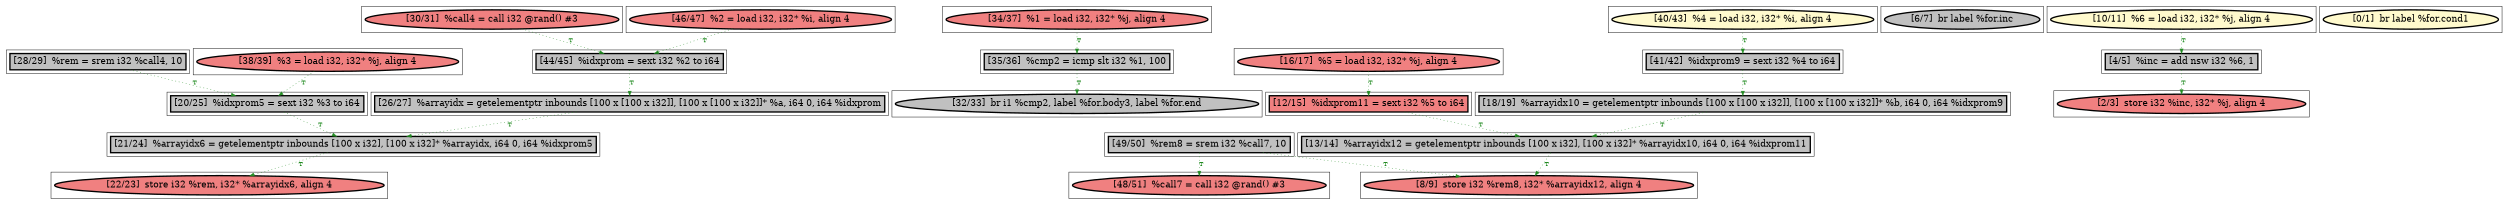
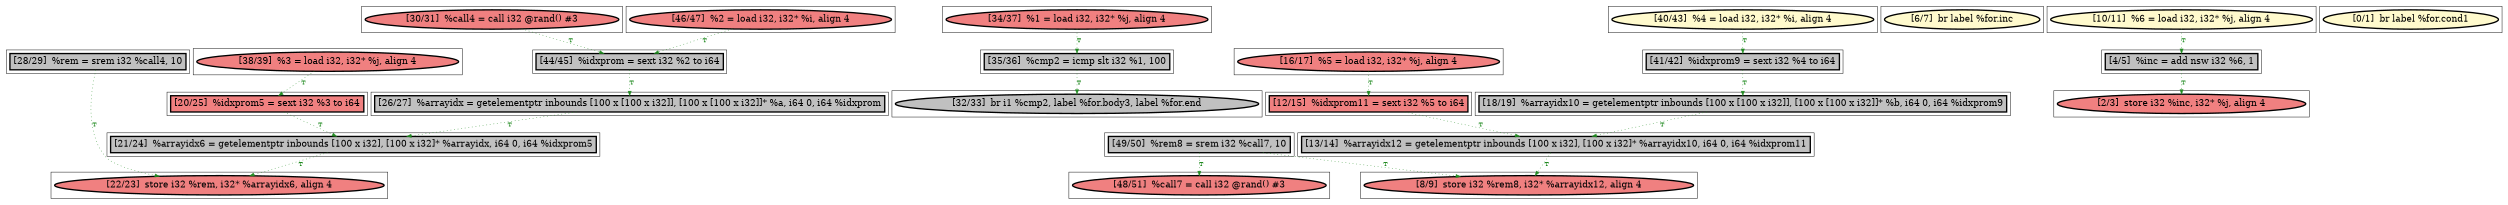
  digraph {
    node [fillcolor=grey fontsize=20 penwidth=3.0 shape=ellipse style=filled]
    edge [color=forestgreen fontcolor=forestgreen style=dotted]
    n1 [label="[21/24]  %arrayidx6 = getelementptr inbounds [100 x i32], [100 x i32]* %arrayidx, i64 0, i64 %idxprom5" shape=rectangle]
    n2 [label="[35/36]  %cmp2 = icmp slt i32 %1, 100" shape=rectangle]
    n3 [label="[26/27]  %arrayidx = getelementptr inbounds [100 x [100 x i32]], [100 x [100 x i32]]* %a, i64 0, i64 %idxprom" shape=rectangle]
    n4 [fillcolor=lightcoral label="[30/31]  %call4 = call i32 @rand() #3"]
    n5 [fillcolor=lightcoral label="[34/37]  %1 = load i32, i32* %j, align 4"]
    n6 [label="[49/50]  %rem8 = srem i32 %call7, 10" shape=rectangle]
    n7 [fillcolor=lightcoral label="[38/39]  %3 = load i32, i32* %j, align 4"]
    n8 [fillcolor=lightcoral label="[8/9]  store i32 %rem8, i32* %arrayidx12, align 4"]
-   n9 [label="[6/7]  br label %for.inc"]
+   n9 [fillcolor=lemonchiffon label="[6/7]  br label %for.inc"]
    n10 [label="[4/5]  %inc = add nsw i32 %6, 1" shape=rectangle]
    n11 [fillcolor=lightcoral label="[2/3]  store i32 %inc, i32* %j, align 4"]
    n12 [fillcolor=lemonchiffon label="[40/43]  %4 = load i32, i32* %i, align 4"]
    n13 [label="[32/33]  br i1 %cmp2, label %for.body3, label %for.end"]
    n14 [fillcolor=lemonchiffon label="[10/11]  %6 = load i32, i32* %j, align 4"]
    n15 [fillcolor=lemonchiffon label="[0/1]  br label %for.cond1"]
    n16 [fillcolor=lightcoral label="[12/15]  %idxprom11 = sext i32 %5 to i64" shape=rectangle]
    n17 [fillcolor=lightcoral label="[46/47]  %2 = load i32, i32* %i, align 4"]
    n18 [fillcolor=lightcoral label="[16/17]  %5 = load i32, i32* %j, align 4"]
    n19 [label="[44/45]  %idxprom = sext i32 %2 to i64" shape=rectangle]
    n20 [label="[18/19]  %arrayidx10 = getelementptr inbounds [100 x [100 x i32]], [100 x [100 x i32]]* %b, i64 0, i64 %idxprom9" shape=rectangle]
    n21 [label="[28/29]  %rem = srem i32 %call4, 10" shape=rectangle]
    n22 [label="[13/14]  %arrayidx12 = getelementptr inbounds [100 x i32], [100 x i32]* %arrayidx10, i64 0, i64 %idxprom11" shape=rectangle]
    n23 [label="[41/42]  %idxprom9 = sext i32 %4 to i64" shape=rectangle]
    n24 [fillcolor=lightcoral label="[22/23]  store i32 %rem, i32* %arrayidx6, align 4"]
    n25 [fillcolor=lightcoral label="[48/51]  %call7 = call i32 @rand() #3"]
-   n26 [label="[20/25]  %idxprom5 = sext i32 %3 to i64" shape=rectangle]
+   n26 [fillcolor=lightcoral label="[20/25]  %idxprom5 = sext i32 %3 to i64" shape=rectangle]
    subgraph cluster_1 {
      n1
    }
    subgraph cluster_2 {
      n2
    }
    subgraph cluster_3 {
      n3
    }
    subgraph cluster_4 {
      n4
    }
    subgraph cluster_5 {
      n5
    }
    subgraph cluster_6 {
      n6
    }
    subgraph cluster_7 {
      n7
    }
    subgraph cluster_8 {
      n8
    }
    subgraph cluster_9 {
      n9
    }
    subgraph cluster_10 {
      n10
    }
    subgraph cluster_11 {
      n11
    }
    subgraph cluster_12 {
      n12
    }
    subgraph cluster_13 {
      n13
    }
    subgraph cluster_14 {
      n14
    }
    subgraph cluster_15 {
      n15
    }
    subgraph cluster_16 {
      n16
    }
    subgraph cluster_17 {
      n17
    }
    subgraph cluster_18 {
      n18
    }
    subgraph cluster_19 {
      n19
    }
    subgraph cluster_20 {
      n20
    }
    subgraph cluster_21 {
      n21
    }
    subgraph cluster_22 {
      n22
    }
    subgraph cluster_23 {
      n23
    }
    subgraph cluster_24 {
      n24
    }
    subgraph cluster_25 {
      n25
    }
    subgraph cluster_26 {
      n26
    }
    n1 -> n24 [label=T]
    n2 -> n13 [label=T]
    n3 -> n1 [label=T]
    n4 -> n19 [label=T]
    n5 -> n2 [label=T]
    n6 -> n8 [label=T]
    n6 -> n25 [label=T]
    n7 -> n26 [label=T]
    n10 -> n11 [label=T]
    n12 -> n23 [label=T]
    n14 -> n10 [label=T]
    n16 -> n22 [label=T]
    n17 -> n19 [label=T]
    n18 -> n16 [label=T]
    n19 -> n3 [label=T]
    n20 -> n22 [label=T]
-   n21 -> n26 [label=T]
+   n21 -> n24 [label=T]
    n22 -> n8 [label=T]
    n23 -> n20 [label=T]
    n26 -> n1 [label=T]
  }
